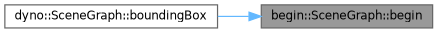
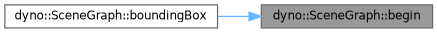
  digraph {
    rankdir=RL
    node [fontname=Helvetica fontsize=10 shape=box style=filled]
-   n1 [color=gray40 fillcolor=grey60 fontcolor=black height=0.2 label="begin::SceneGraph::begin" width=0.4]
+   n1 [color=gray40 fillcolor=grey60 fontcolor=black height=0.2 label="dyno::SceneGraph::begin" width=0.4]
    n2 [color=grey40 fillcolor=white height=0.2 label="dyno::SceneGraph::boundingBox" width=0.4]
    n1 -> n2 [color=steelblue1 dir=back fontname=Helvetica fontsize=10 labelfontname=Helvetica labelfontsize=10 style=solid]
  }
